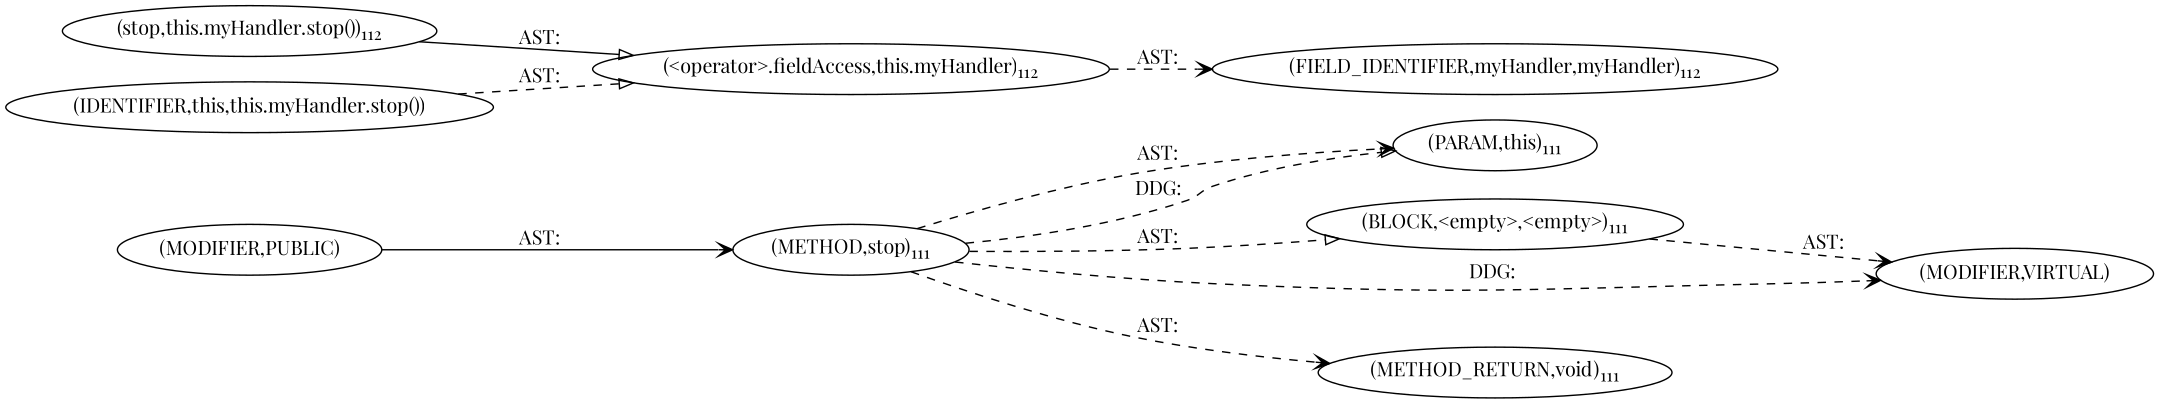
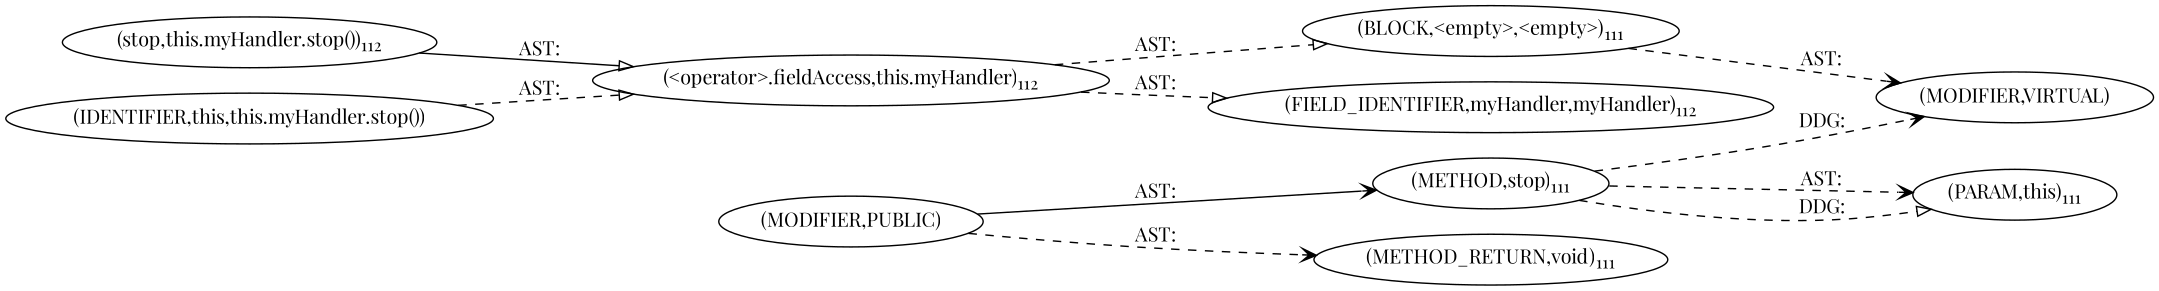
  digraph {
    fontname="Playfair Display"
    rankdir=LR
    node [fontname="Playfair Display"]
    edge [arrowhead=vee fontname="Playfair Display" style=dashed]
    n1 [label=<(METHOD,stop)<SUB>111</SUB>>]
    n2 [label=<(PARAM,this)<SUB>111</SUB>>]
    n3 [label=<(BLOCK,&lt;empty&gt;,&lt;empty&gt;)<SUB>111</SUB>>]
    n4 [label=<(MODIFIER,VIRTUAL)>]
    n5 [label=<(METHOD_RETURN,void)<SUB>111</SUB>>]
    n6 [label=<(MODIFIER,PUBLIC)>]
    n7 [label=<(stop,this.myHandler.stop())<SUB>112</SUB>>]
    n8 [label=<(&lt;operator&gt;.fieldAccess,this.myHandler)<SUB>112</SUB>>]
    n9 [label=<(FIELD_IDENTIFIER,myHandler,myHandler)<SUB>112</SUB>>]
    n10 [label=<(IDENTIFIER,this,this.myHandler.stop())>]
    n1 -> n2 [label="AST: "]
    n1 -> n2 [arrowhead=onormal label="DDG: "]
-   n1 -> n3 [arrowhead=onormal label="AST: "]
+   n8 -> n3 [arrowhead=onormal label="AST: "]
    n1 -> n4 [label="DDG: "]
-   n1 -> n5 [label="AST: "]
+   n6 -> n5 [label="AST: "]
    n3 -> n4 [label="AST: "]
    n6 -> n1 [label="AST: " style=solid]
    n7 -> n8 [arrowhead=onormal label="AST: " style=solid]
-   n8 -> n9 [label="AST: "]
+   n8 -> n9 [arrowhead=onormal label="AST: "]
    n10 -> n8 [arrowhead=onormal label="AST: "]
  }
